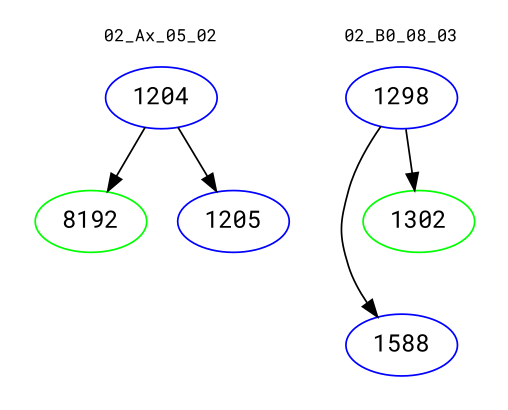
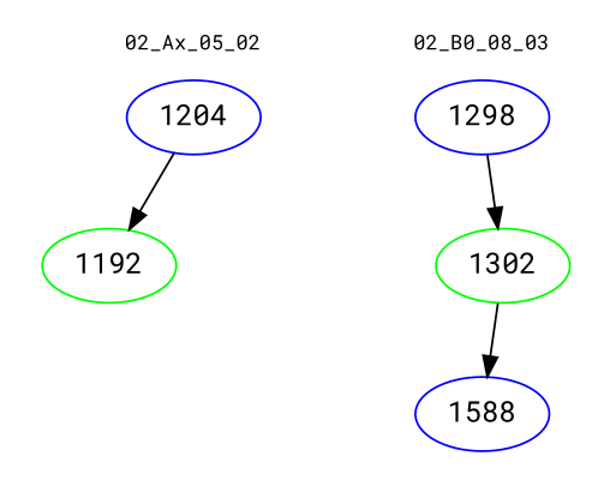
  digraph {
    fontname="Roboto Mono"
    node [color=blue fontname="Roboto Mono"]
    edge [color=black fontname="Roboto Mono"]
    n1 [label=1204]
-   n2 [color=green label=8192]
-   n3 [label=1205]
+   n2 [color=green label=1192]
    n4 [label=1298]
    n5 [label=1588]
    n6 [color=green label=1302]
    subgraph cluster_1 {
      color=white
      fontsize=10
      label="02_Ax_05_02"
      n1
      n2
-     n3
    }
    subgraph cluster_2 {
      color=white
      fontsize=10
      label="02_B0_08_03"
      n4
      n5
      n6
    }
    n1 -> n2
-   n1 -> n3
-   n4 -> n5
+   n6 -> n5
    n4 -> n6
  }
